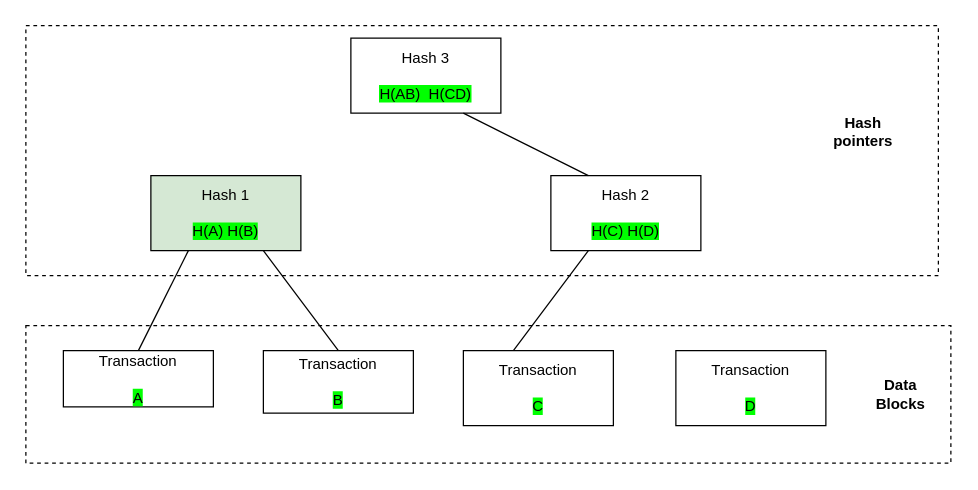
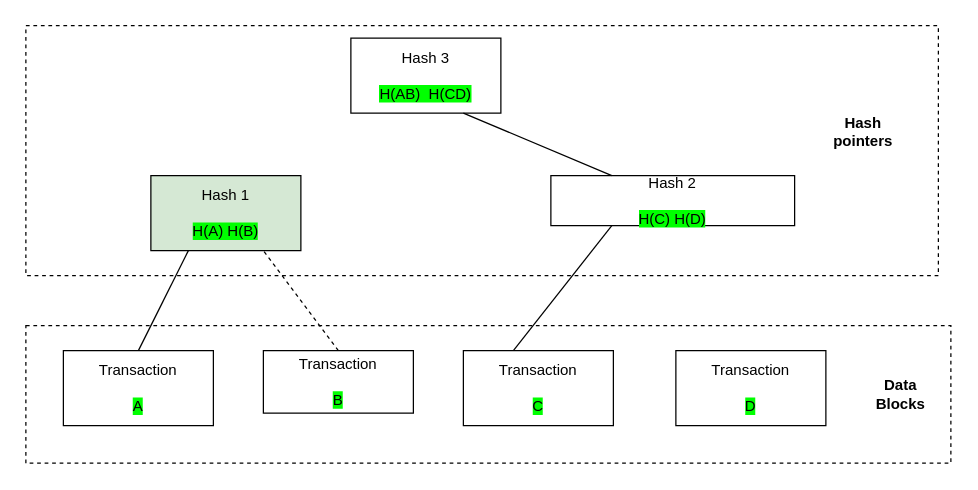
  <mxCell id="0" />
  <mxCell id="1" parent="0" />
  <mxCell id="2" value="" style="rounded=0;whiteSpace=wrap;html=1;labelBackgroundColor=#00FF00;fontColor=#000000;dashed=1;" parent="1" vertex="1"><mxGeometry x="20" y="260" width="740" height="110" as="geometry" /></mxCell>
- <mxCell id="3" value="Transaction&lt;br&gt;&lt;br&gt;&lt;font style=&quot;background-color: rgb(0 , 255 , 0)&quot;&gt;A&lt;/font&gt;" style="rounded=0;whiteSpace=wrap;html=1;" parent="1" vertex="1"><mxGeometry x="50" y="280" width="120" height="45" as="geometry" /></mxCell>
+ <mxCell id="3" value="Transaction&lt;br&gt;&lt;br&gt;&lt;font style=&quot;background-color: rgb(0 , 255 , 0)&quot;&gt;A&lt;/font&gt;" style="rounded=0;whiteSpace=wrap;html=1;" parent="1" vertex="1"><mxGeometry x="50" y="280" width="120" height="60" as="geometry" /></mxCell>
  <mxCell id="4" value="Transaction&lt;br&gt;&lt;br&gt;&lt;font style=&quot;background-color: rgb(0 , 255 , 0)&quot;&gt;B&lt;/font&gt;" style="rounded=0;whiteSpace=wrap;html=1;" parent="1" vertex="1"><mxGeometry x="210" y="280" width="120" height="50" as="geometry" /></mxCell>
  <mxCell id="5" value="Transaction&lt;br&gt;&lt;br&gt;&lt;font style=&quot;background-color: rgb(0 , 255 , 0)&quot;&gt;C&lt;/font&gt;" style="rounded=0;whiteSpace=wrap;html=1;" parent="1" vertex="1"><mxGeometry x="370" y="280" width="120" height="60" as="geometry" /></mxCell>
  <mxCell id="6" value="Transaction&lt;br&gt;&lt;span style=&quot;background-color: rgb(0 , 255 , 0)&quot;&gt;&lt;br&gt;D&lt;br&gt;&lt;/span&gt;" style="rounded=0;whiteSpace=wrap;html=1;" parent="1" vertex="1"><mxGeometry x="540" y="280" width="120" height="60" as="geometry" /></mxCell>
  <mxCell id="7" value="&lt;b&gt;Data&lt;br&gt;Blocks&lt;/b&gt;" style="text;html=1;strokeColor=none;fillColor=none;align=center;verticalAlign=middle;whiteSpace=wrap;rounded=0;dashed=1;labelBackgroundColor=#FFFFFF;fontFamily=Helvetica;fontSize=12;fontColor=#000000;" parent="1" vertex="1"><mxGeometry x="690" y="300" width="60" height="30" as="geometry" /></mxCell>
  <mxCell id="8" value="" style="rounded=0;whiteSpace=wrap;html=1;dashed=1;labelBackgroundColor=#FFFFFF;fontFamily=Helvetica;fontSize=12;fontColor=#000000;strokeColor=default;fillColor=default;" parent="1" vertex="1"><mxGeometry x="20" y="20" width="730" height="200" as="geometry" /></mxCell>
  <mxCell id="9" value="Hash 1&lt;br&gt;&lt;span style=&quot;background-color: rgb(0 , 255 , 0)&quot;&gt;&lt;br&gt;H(A) H(B)&lt;/span&gt;" style="rounded=0;whiteSpace=wrap;html=1;fillColor=#d5e8d4;" parent="1" vertex="1"><mxGeometry x="120" y="140" width="120" height="60" as="geometry" /></mxCell>
- <mxCell id="10" value="Hash 2&lt;span style=&quot;background-color: rgb(0 , 255 , 0)&quot;&gt;&lt;br&gt;&lt;br&gt;H(C) H(D)&lt;/span&gt;" style="rounded=0;whiteSpace=wrap;html=1;" parent="1" vertex="1"><mxGeometry x="440" y="140" width="120" height="60" as="geometry" /></mxCell>
+ <mxCell id="10" value="Hash 2&lt;span style=&quot;background-color: rgb(0 , 255 , 0)&quot;&gt;&lt;br&gt;&lt;br&gt;H(C) H(D)&lt;/span&gt;" style="rounded=0;whiteSpace=wrap;html=1;" parent="1" vertex="1"><mxGeometry x="440" y="140" width="195" height="40" as="geometry" /></mxCell>
  <mxCell id="11" value="" style="endArrow=none;html=1;rounded=0;fontFamily=Helvetica;fontSize=12;fontColor=#000000;exitX=0.5;exitY=0;exitDx=0;exitDy=0;entryX=0.25;entryY=1;entryDx=0;entryDy=0;" parent="1" source="3" target="9" edge="1"><mxGeometry width="50" height="50" relative="1" as="geometry"><mxPoint x="120" y="260" as="sourcePoint" /><mxPoint x="170" y="210" as="targetPoint" /></mxGeometry></mxCell>
  <mxCell id="12" value="" style="endArrow=none;html=1;rounded=0;fontFamily=Helvetica;fontSize=12;fontColor=#000000;exitX=0.5;exitY=0;exitDx=0;exitDy=0;entryX=0.25;entryY=1;entryDx=0;entryDy=0;" parent="1" target="10" edge="1"><mxGeometry width="50" height="50" relative="1" as="geometry"><mxPoint x="410" y="280" as="sourcePoint" /><mxPoint x="450" y="200" as="targetPoint" /></mxGeometry></mxCell>
- <mxCell id="13" value="" style="endArrow=none;html=1;rounded=0;fontFamily=Helvetica;fontSize=12;fontColor=#000000;exitX=0.5;exitY=0;exitDx=0;exitDy=0;entryX=0.75;entryY=1;entryDx=0;entryDy=0;" parent="1" source="4" target="9" edge="1"><mxGeometry width="50" height="50" relative="1" as="geometry"><mxPoint x="200" y="250" as="sourcePoint" /><mxPoint x="250" y="200" as="targetPoint" /></mxGeometry></mxCell>
+ <mxCell id="13" value="" style="endArrow=none;html=1;rounded=0;fontFamily=Helvetica;fontSize=12;fontColor=#000000;exitX=0.5;exitY=0;exitDx=0;exitDy=0;entryX=0.75;entryY=1;entryDx=0;entryDy=0;dashed=1;" parent="1" source="4" target="9" edge="1"><mxGeometry width="50" height="50" relative="1" as="geometry"><mxPoint x="200" y="250" as="sourcePoint" /><mxPoint x="250" y="200" as="targetPoint" /></mxGeometry></mxCell>
  <mxCell id="14" value="Hash 3&lt;br&gt;&lt;span style=&quot;background-color: rgb(0 , 255 , 0)&quot;&gt;&lt;br&gt;H(AB)&amp;nbsp; H(CD)&lt;/span&gt;" style="rounded=0;whiteSpace=wrap;html=1;" parent="1" vertex="1"><mxGeometry x="280" y="30" width="120" height="60" as="geometry" /></mxCell>
  <mxCell id="15" value="" style="endArrow=none;html=1;rounded=0;fontFamily=Helvetica;fontSize=12;fontColor=#000000;exitX=0.25;exitY=0;exitDx=0;exitDy=0;entryX=0.5;entryY=1;entryDx=0;entryDy=0;" parent="1" source="10" edge="1"><mxGeometry width="50" height="50" relative="1" as="geometry"><mxPoint x="440" y="170" as="sourcePoint" /><mxPoint x="370" y="90" as="targetPoint" /></mxGeometry></mxCell>
  <mxCell id="16" value="&lt;b&gt;Hash pointers&lt;/b&gt;" style="text;html=1;strokeColor=none;fillColor=none;align=center;verticalAlign=middle;whiteSpace=wrap;rounded=0;dashed=1;labelBackgroundColor=#FFFFFF;fontFamily=Helvetica;fontSize=12;fontColor=#000000;" parent="1" vertex="1"><mxGeometry x="660" y="90" width="60" height="30" as="geometry" /></mxCell>
